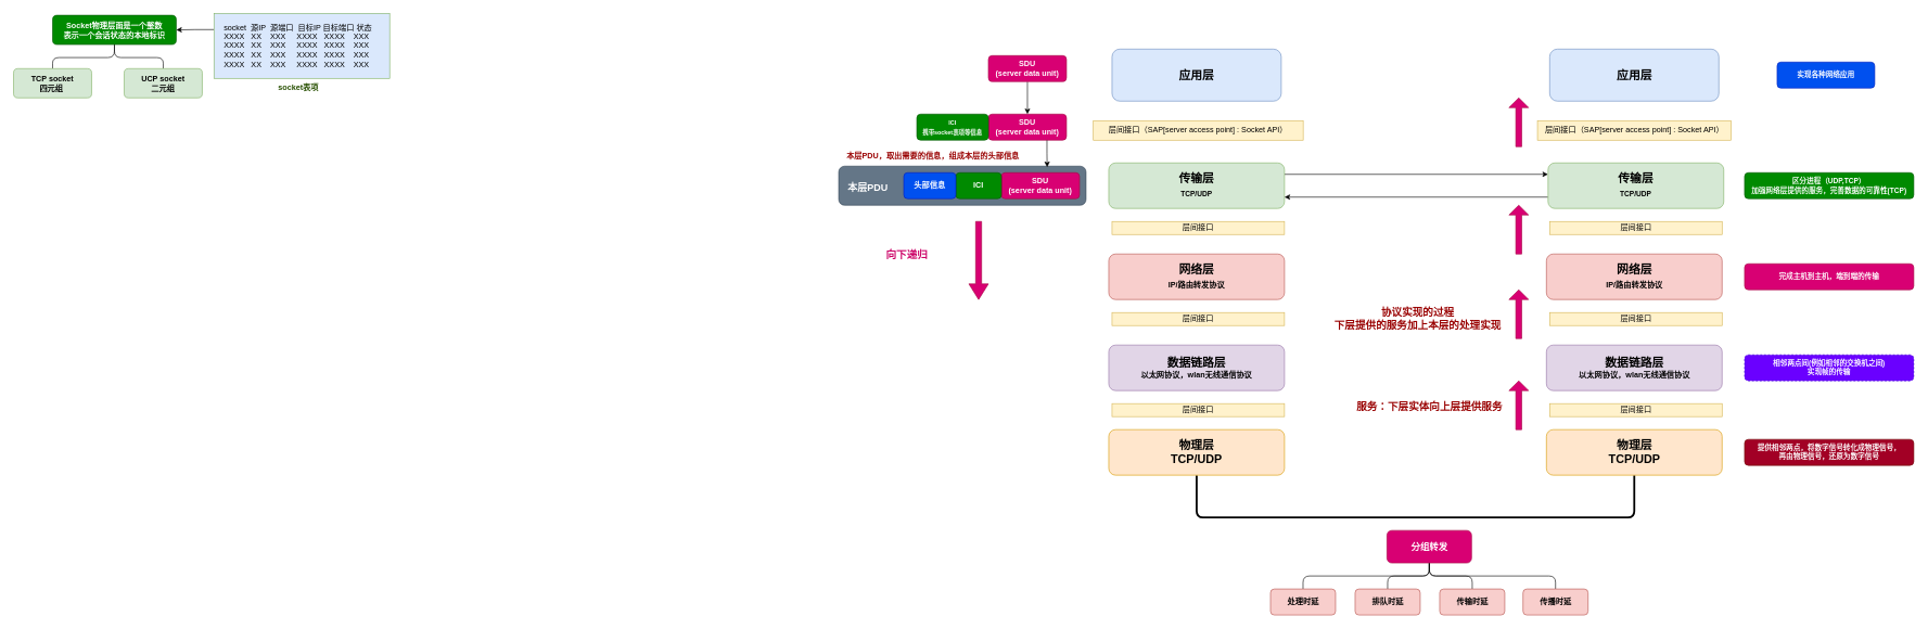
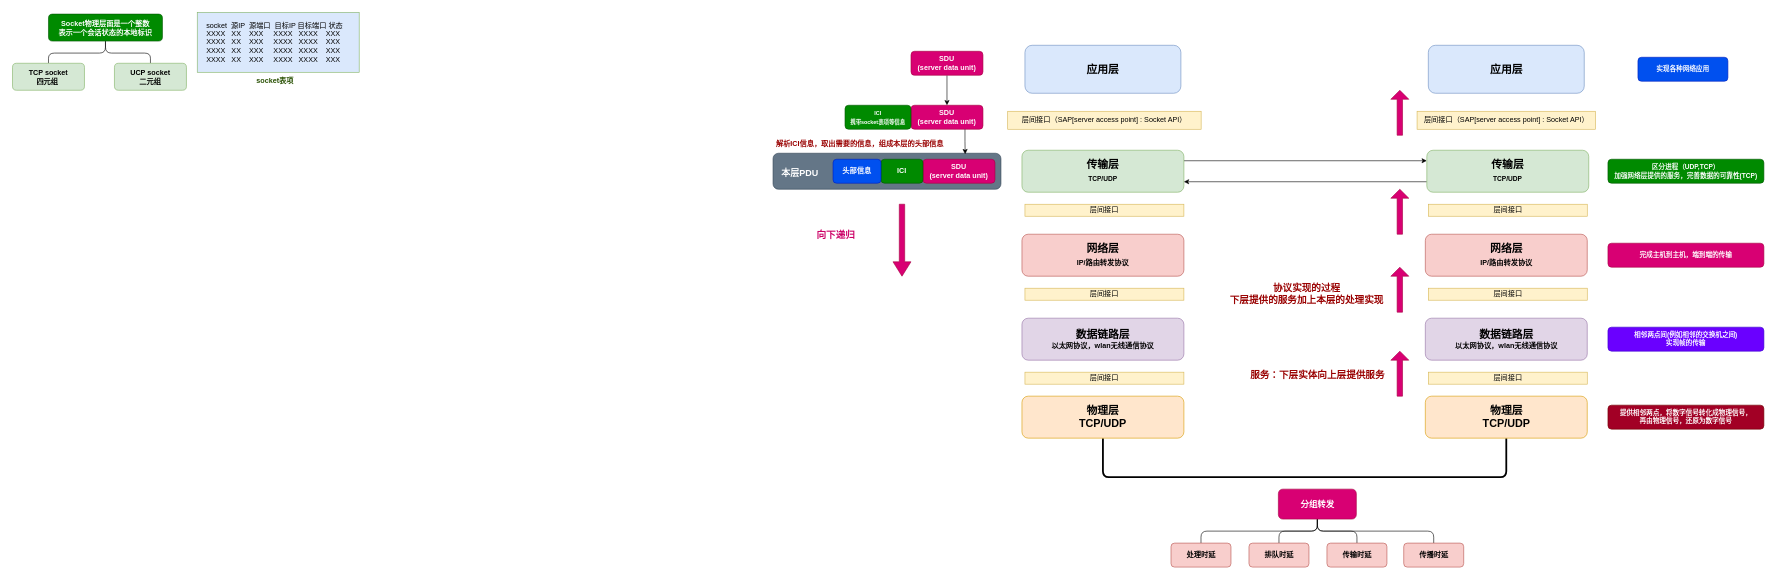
  <mxCell id="0" />
  <mxCell id="1" parent="0" />
  <mxCell id="2" value="应用层" style="rounded=1;whiteSpace=wrap;html=1;fontSize=18;fontStyle=1;fillColor=#dae8fc;strokeColor=#6c8ebf;" parent="1" vertex="1"><mxGeometry x="1708" y="75" width="260" height="80" as="geometry" /></mxCell>
  <mxCell id="3" value="层间接口（SAP[server access point] : Socket API）" style="rounded=0;whiteSpace=wrap;html=1;fillColor=#fff2cc;strokeColor=#d6b656;" parent="1" vertex="1"><mxGeometry x="1679.25" y="185" width="322.5" height="30" as="geometry" /></mxCell>
  <mxCell id="4" style="edgeStyle=orthogonalEdgeStyle;rounded=0;orthogonalLoop=1;jettySize=auto;html=1;exitX=1;exitY=0.25;exitDx=0;exitDy=0;entryX=0;entryY=0.25;entryDx=0;entryDy=0;" parent="1" source="5" target="21" edge="1"><mxGeometry relative="1" as="geometry" /></mxCell>
  <mxCell id="5" value="传输层&lt;br&gt;&lt;font style=&quot;font-size: 11px;&quot;&gt;TCP/UDP&lt;/font&gt;" style="rounded=1;whiteSpace=wrap;html=1;fontSize=18;fontStyle=1;fillColor=#d5e8d4;strokeColor=#82b366;" parent="1" vertex="1"><mxGeometry x="1703" y="250" width="270" height="70" as="geometry" /></mxCell>
  <mxCell id="6" value="层间接口" style="rounded=0;whiteSpace=wrap;html=1;fillColor=#fff2cc;strokeColor=#d6b656;" parent="1" vertex="1"><mxGeometry x="1708" y="340" width="265" height="20" as="geometry" /></mxCell>
  <mxCell id="7" value="SDU&lt;br&gt;(server data unit)" style="rounded=1;whiteSpace=wrap;html=1;fillColor=#d80073;fontColor=#ffffff;strokeColor=#A50040;fontStyle=1" parent="1" vertex="1"><mxGeometry x="1518" y="175" width="120" height="40" as="geometry" /></mxCell>
  <mxCell id="8" value="&lt;font style=&quot;font-size: 9px;&quot;&gt;ICI&lt;br&gt;携带socket表项等信息&lt;/font&gt;" style="rounded=1;whiteSpace=wrap;html=1;fillColor=#008a00;fontColor=#ffffff;strokeColor=#005700;fontStyle=1" parent="1" vertex="1"><mxGeometry x="1408" y="175" width="110" height="40" as="geometry" /></mxCell>
  <mxCell id="9" style="edgeStyle=orthogonalEdgeStyle;rounded=0;orthogonalLoop=1;jettySize=auto;html=1;exitX=0.5;exitY=1;exitDx=0;exitDy=0;entryX=0.5;entryY=0;entryDx=0;entryDy=0;" parent="1" source="10" target="7" edge="1"><mxGeometry relative="1" as="geometry" /></mxCell>
  <mxCell id="10" value="SDU&lt;br&gt;(server data unit)" style="rounded=1;whiteSpace=wrap;html=1;fillColor=#d80073;fontColor=#ffffff;strokeColor=#A50040;fontStyle=1" parent="1" vertex="1"><mxGeometry x="1518" y="85" width="120" height="40" as="geometry" /></mxCell>
- <mxCell id="11" value="本层PDU，取出需要的信息，组成本层的头部信息" style="text;html=1;strokeColor=none;fillColor=none;align=center;verticalAlign=middle;whiteSpace=wrap;rounded=0;fontStyle=1;fontColor=#990000;" parent="1" vertex="1"><mxGeometry x="1288" y="225" width="290" height="30" as="geometry" /></mxCell>
+ <mxCell id="11" value="解析ICI信息，取出需要的信息，组成本层的头部信息" style="text;html=1;strokeColor=none;fillColor=none;align=center;verticalAlign=middle;whiteSpace=wrap;rounded=0;fontStyle=1;fontColor=#990000;" parent="1" vertex="1"><mxGeometry x="1288" y="225" width="290" height="30" as="geometry" /></mxCell>
  <mxCell id="12" value="网络层&lt;br&gt;&lt;font style=&quot;font-size: 12px;&quot;&gt;IP/路由转发协议&lt;/font&gt;" style="rounded=1;whiteSpace=wrap;html=1;fontSize=18;fontStyle=1;fillColor=#f8cecc;strokeColor=#b85450;" parent="1" vertex="1"><mxGeometry x="1703" y="390" width="270" height="70" as="geometry" /></mxCell>
  <mxCell id="13" value="层间接口" style="rounded=0;whiteSpace=wrap;html=1;fillColor=#fff2cc;strokeColor=#d6b656;" parent="1" vertex="1"><mxGeometry x="1708" y="480" width="265" height="20" as="geometry" /></mxCell>
  <mxCell id="14" value="&lt;b style=&quot;font-size: 18px;&quot;&gt;数据链路层&lt;/b&gt;&lt;br&gt;&lt;b&gt;以太网协议，wlan无线通信协议&lt;/b&gt;" style="rounded=1;whiteSpace=wrap;html=1;fillColor=#e1d5e7;strokeColor=#9673a6;verticalAlign=middle;" parent="1" vertex="1"><mxGeometry x="1703" y="530" width="270" height="70" as="geometry" /></mxCell>
  <mxCell id="15" value="层间接口" style="rounded=0;whiteSpace=wrap;html=1;fillColor=#fff2cc;strokeColor=#d6b656;" parent="1" vertex="1"><mxGeometry x="1708" y="620" width="265" height="20" as="geometry" /></mxCell>
  <mxCell id="16" style="edgeStyle=orthogonalEdgeStyle;shape=connector;curved=0;rounded=1;orthogonalLoop=1;jettySize=auto;html=1;exitX=0.5;exitY=1;exitDx=0;exitDy=0;entryX=0.5;entryY=1;entryDx=0;entryDy=0;labelBackgroundColor=default;strokeColor=default;align=center;verticalAlign=middle;fontFamily=Helvetica;fontSize=11;fontColor=default;endArrow=none;endFill=0;strokeWidth=3;" parent="1" source="17" target="27" edge="1"><mxGeometry relative="1" as="geometry"><Array as="points"><mxPoint x="1838" y="795" /><mxPoint x="2511" y="795" /></Array></mxGeometry></mxCell>
  <mxCell id="17" value="物理层&lt;br&gt;TCP/UDP" style="rounded=1;whiteSpace=wrap;html=1;fontSize=18;fontStyle=1;fillColor=#ffe6cc;strokeColor=#d79b00;" parent="1" vertex="1"><mxGeometry x="1703" y="660" width="270" height="70" as="geometry" /></mxCell>
  <mxCell id="18" value="应用层" style="rounded=1;whiteSpace=wrap;html=1;fontSize=18;fontStyle=1;fillColor=#dae8fc;strokeColor=#6c8ebf;" parent="1" vertex="1"><mxGeometry x="2380.5" y="75" width="260" height="80" as="geometry" /></mxCell>
  <mxCell id="19" value="层间接口（SAP[server access point] : Socket API）" style="rounded=0;whiteSpace=wrap;html=1;fillColor=#fff2cc;strokeColor=#d6b656;" parent="1" vertex="1"><mxGeometry x="2361.75" y="185" width="297.5" height="30" as="geometry" /></mxCell>
  <mxCell id="20" style="edgeStyle=orthogonalEdgeStyle;rounded=0;orthogonalLoop=1;jettySize=auto;html=1;exitX=0;exitY=0.75;exitDx=0;exitDy=0;entryX=1;entryY=0.75;entryDx=0;entryDy=0;" parent="1" source="21" target="5" edge="1"><mxGeometry relative="1" as="geometry" /></mxCell>
  <mxCell id="21" value="传输层&lt;br&gt;&lt;font style=&quot;font-size: 11px;&quot;&gt;TCP/UDP&lt;/font&gt;" style="rounded=1;whiteSpace=wrap;html=1;fontSize=18;fontStyle=1;fillColor=#d5e8d4;strokeColor=#82b366;" parent="1" vertex="1"><mxGeometry x="2378" y="250" width="270" height="70" as="geometry" /></mxCell>
  <mxCell id="22" value="层间接口" style="rounded=0;whiteSpace=wrap;html=1;fillColor=#fff2cc;strokeColor=#d6b656;" parent="1" vertex="1"><mxGeometry x="2380.5" y="340" width="265" height="20" as="geometry" /></mxCell>
  <mxCell id="23" value="网络层&lt;br&gt;&lt;font style=&quot;font-size: 12px;&quot;&gt;IP/路由转发协议&lt;/font&gt;" style="rounded=1;whiteSpace=wrap;html=1;fontSize=18;fontStyle=1;fillColor=#f8cecc;strokeColor=#b85450;" parent="1" vertex="1"><mxGeometry x="2375.5" y="390" width="270" height="70" as="geometry" /></mxCell>
  <mxCell id="24" value="层间接口" style="rounded=0;whiteSpace=wrap;html=1;fillColor=#fff2cc;strokeColor=#d6b656;" parent="1" vertex="1"><mxGeometry x="2380.5" y="480" width="265" height="20" as="geometry" /></mxCell>
  <mxCell id="25" value="&lt;b style=&quot;font-size: 18px;&quot;&gt;数据链路层&lt;/b&gt;&lt;br&gt;&lt;b&gt;以太网协议，wlan无线通信协议&lt;/b&gt;" style="rounded=1;whiteSpace=wrap;html=1;fillColor=#e1d5e7;strokeColor=#9673a6;verticalAlign=middle;" parent="1" vertex="1"><mxGeometry x="2375.5" y="530" width="270" height="70" as="geometry" /></mxCell>
  <mxCell id="26" value="层间接口" style="rounded=0;whiteSpace=wrap;html=1;fillColor=#fff2cc;strokeColor=#d6b656;" parent="1" vertex="1"><mxGeometry x="2380.5" y="620" width="265" height="20" as="geometry" /></mxCell>
  <mxCell id="27" value="物理层&lt;br&gt;TCP/UDP" style="rounded=1;whiteSpace=wrap;html=1;fontSize=18;fontStyle=1;fillColor=#ffe6cc;strokeColor=#d79b00;" parent="1" vertex="1"><mxGeometry x="2375.5" y="660" width="270" height="70" as="geometry" /></mxCell>
  <mxCell id="28" value="" style="shape=singleArrow;direction=north;whiteSpace=wrap;html=1;fillColor=#d80073;strokeColor=#A50040;fontColor=#ffffff;" parent="1" vertex="1"><mxGeometry x="2318" y="585" width="30" height="75" as="geometry" /></mxCell>
  <mxCell id="29" value="" style="shape=singleArrow;direction=north;whiteSpace=wrap;html=1;fillColor=#d80073;strokeColor=#A50040;fontColor=#ffffff;" parent="1" vertex="1"><mxGeometry x="2318" y="445" width="30" height="75" as="geometry" /></mxCell>
  <mxCell id="30" value="" style="shape=singleArrow;direction=north;whiteSpace=wrap;html=1;fillColor=#d80073;strokeColor=#A50040;fontColor=#ffffff;" parent="1" vertex="1"><mxGeometry x="2318" y="315" width="30" height="75" as="geometry" /></mxCell>
  <mxCell id="31" value="" style="shape=singleArrow;direction=north;whiteSpace=wrap;html=1;fillColor=#d80073;strokeColor=#A50040;fontColor=#ffffff;" parent="1" vertex="1"><mxGeometry x="2318" y="150" width="30" height="75" as="geometry" /></mxCell>
  <mxCell id="32" value="&lt;span style=&quot;font-size: 16px;&quot;&gt;服务：下层实体向上层提供服务&lt;/span&gt;" style="text;html=1;strokeColor=none;fillColor=none;align=center;verticalAlign=middle;whiteSpace=wrap;rounded=0;fontStyle=1;fontColor=#990000;" parent="1" vertex="1"><mxGeometry x="2015.5" y="610" width="360" height="30" as="geometry" /></mxCell>
  <mxCell id="33" value="&lt;span style=&quot;font-size: 16px;&quot;&gt;协议实现的过程&lt;br&gt;下层提供的服务加上本层的处理实现&lt;br&gt;&lt;/span&gt;" style="text;html=1;strokeColor=none;fillColor=none;align=center;verticalAlign=middle;whiteSpace=wrap;rounded=0;fontStyle=1;fontColor=#990000;" parent="1" vertex="1"><mxGeometry x="1998" y="475" width="360" height="30" as="geometry" /></mxCell>
- <mxCell id="34" style="edgeStyle=orthogonalEdgeStyle;rounded=0;orthogonalLoop=1;jettySize=auto;html=1;exitX=0;exitY=0.25;exitDx=0;exitDy=0;entryX=1;entryY=0.5;entryDx=0;entryDy=0;" parent="1" source="35" target="45" edge="1"><mxGeometry relative="1" as="geometry" /></mxCell>
  <mxCell id="35" value="&amp;nbsp; &amp;nbsp; socket&amp;nbsp; 源IP&amp;nbsp; 源端口&amp;nbsp; 目标IP 目标端口 状态&lt;br&gt;&amp;nbsp; &amp;nbsp; XXXX&amp;nbsp; &amp;nbsp;XX&amp;nbsp; &amp;nbsp; XXX&amp;nbsp; &amp;nbsp; &amp;nbsp;XXXX&amp;nbsp; &amp;nbsp;XXXX&amp;nbsp; &amp;nbsp; XXX&lt;br&gt;&amp;nbsp; &amp;nbsp; XXXX&amp;nbsp; &amp;nbsp;XX&amp;nbsp; &amp;nbsp; XXX&amp;nbsp; &amp;nbsp; &amp;nbsp;XXXX&amp;nbsp; &amp;nbsp;XXXX&amp;nbsp; &amp;nbsp; XXX&lt;br&gt;&amp;nbsp; &amp;nbsp; XXXX&amp;nbsp; &amp;nbsp;XX&amp;nbsp; &amp;nbsp; XXX&amp;nbsp; &amp;nbsp; &amp;nbsp;XXXX&amp;nbsp; &amp;nbsp;XXXX&amp;nbsp; &amp;nbsp; XXX&lt;br&gt;&amp;nbsp; &amp;nbsp; XXXX&amp;nbsp; &amp;nbsp;XX&amp;nbsp; &amp;nbsp; XXX&amp;nbsp; &amp;nbsp; &amp;nbsp;XXXX&amp;nbsp; &amp;nbsp;XXXX&amp;nbsp; &amp;nbsp; XXX" style="rounded=0;whiteSpace=wrap;html=1;align=left;fillColor=#dae8fc;strokeColor=#82b366;" parent="1" vertex="1"><mxGeometry x="328" y="20" width="270" height="100" as="geometry" /></mxCell>
  <mxCell id="36" value="socket表项" style="text;html=1;strokeColor=none;fillColor=none;align=center;verticalAlign=middle;whiteSpace=wrap;rounded=0;fontStyle=1;fontColor=#274F00;" parent="1" vertex="1"><mxGeometry x="378" y="120" width="160" height="30" as="geometry" /></mxCell>
  <mxCell id="37" value="" style="group;fontStyle=1;fontColor=#FFFFFF;" parent="1" vertex="1" connectable="0"><mxGeometry x="1288" y="255" width="380" height="60" as="geometry" /></mxCell>
  <mxCell id="38" value="" style="rounded=1;whiteSpace=wrap;html=1;fillColor=#647687;fontColor=#ffffff;strokeColor=#314354;" parent="37" vertex="1"><mxGeometry width="380" height="60" as="geometry" /></mxCell>
  <mxCell id="39" value="SDU&lt;br&gt;(server data unit)" style="rounded=1;whiteSpace=wrap;html=1;fillColor=#d80073;fontColor=#ffffff;strokeColor=#A50040;fontStyle=1" parent="37" vertex="1"><mxGeometry x="250" y="10" width="120" height="40" as="geometry" /></mxCell>
  <mxCell id="40" value="ICI" style="rounded=1;whiteSpace=wrap;html=1;fillColor=#008a00;fontColor=#ffffff;strokeColor=#005700;fontStyle=1" parent="37" vertex="1"><mxGeometry x="180" y="10" width="70" height="40" as="geometry" /></mxCell>
  <mxCell id="41" value="头部信息" style="rounded=1;whiteSpace=wrap;html=1;fillColor=#0050ef;fontColor=#ffffff;strokeColor=#001DBC;fontStyle=1" parent="37" vertex="1"><mxGeometry x="100" y="10" width="80" height="40" as="geometry" /></mxCell>
  <mxCell id="42" value="&lt;font style=&quot;font-size: 15px;&quot; color=&quot;#ffffff&quot;&gt;本层PDU&lt;/font&gt;" style="text;html=1;strokeColor=none;fillColor=none;align=center;verticalAlign=middle;whiteSpace=wrap;rounded=0;fontStyle=1" parent="37" vertex="1"><mxGeometry x="10" y="15" width="70" height="35" as="geometry" /></mxCell>
  <mxCell id="43" style="edgeStyle=orthogonalEdgeStyle;rounded=1;orthogonalLoop=1;jettySize=auto;html=1;exitX=0.5;exitY=1;exitDx=0;exitDy=0;curved=0;endArrow=none;endFill=0;" parent="1" source="45" target="46" edge="1"><mxGeometry relative="1" as="geometry" /></mxCell>
  <mxCell id="44" style="edgeStyle=orthogonalEdgeStyle;shape=connector;curved=0;rounded=1;orthogonalLoop=1;jettySize=auto;html=1;exitX=0.5;exitY=1;exitDx=0;exitDy=0;entryX=0.5;entryY=0;entryDx=0;entryDy=0;labelBackgroundColor=default;strokeColor=default;align=center;verticalAlign=middle;fontFamily=Helvetica;fontSize=11;fontColor=default;endArrow=none;endFill=0;" parent="1" source="45" target="47" edge="1"><mxGeometry relative="1" as="geometry" /></mxCell>
  <mxCell id="45" value="Socket物理层面是一个整数&lt;br&gt;表示一个会话状态的本地标识" style="rounded=1;whiteSpace=wrap;html=1;fillColor=#008a00;fontColor=#ffffff;strokeColor=#005700;fontStyle=1" parent="1" vertex="1"><mxGeometry x="80" y="23" width="190" height="45" as="geometry" /></mxCell>
  <mxCell id="46" value="TCP socket&lt;br&gt;四元组&amp;nbsp;" style="rounded=1;whiteSpace=wrap;html=1;fillColor=#d5e8d4;strokeColor=#82b366;fontStyle=1" parent="1" vertex="1"><mxGeometry x="20" y="105" width="120" height="45" as="geometry" /></mxCell>
  <mxCell id="47" value="UCP socket&lt;br&gt;二元组" style="rounded=1;whiteSpace=wrap;html=1;fillColor=#d5e8d4;strokeColor=#82b366;fontStyle=1" parent="1" vertex="1"><mxGeometry x="190" y="105" width="120" height="45" as="geometry" /></mxCell>
  <mxCell id="48" style="edgeStyle=orthogonalEdgeStyle;shape=connector;curved=0;rounded=1;orthogonalLoop=1;jettySize=auto;html=1;exitX=0.5;exitY=1;exitDx=0;exitDy=0;entryX=0.5;entryY=0;entryDx=0;entryDy=0;labelBackgroundColor=default;strokeColor=default;align=center;verticalAlign=middle;fontFamily=Helvetica;fontSize=11;fontColor=default;endArrow=none;endFill=0;" parent="1" source="52" target="54" edge="1"><mxGeometry relative="1" as="geometry" /></mxCell>
  <mxCell id="49" style="edgeStyle=orthogonalEdgeStyle;shape=connector;curved=0;rounded=1;orthogonalLoop=1;jettySize=auto;html=1;exitX=0.5;exitY=1;exitDx=0;exitDy=0;entryX=0.5;entryY=0;entryDx=0;entryDy=0;labelBackgroundColor=default;strokeColor=default;align=center;verticalAlign=middle;fontFamily=Helvetica;fontSize=11;fontColor=default;endArrow=none;endFill=0;" parent="1" source="52" target="55" edge="1"><mxGeometry relative="1" as="geometry" /></mxCell>
  <mxCell id="50" style="edgeStyle=orthogonalEdgeStyle;shape=connector;curved=0;rounded=1;orthogonalLoop=1;jettySize=auto;html=1;exitX=0.5;exitY=1;exitDx=0;exitDy=0;entryX=0.5;entryY=0;entryDx=0;entryDy=0;labelBackgroundColor=default;strokeColor=default;align=center;verticalAlign=middle;fontFamily=Helvetica;fontSize=11;fontColor=default;endArrow=none;endFill=0;" parent="1" source="52" target="53" edge="1"><mxGeometry relative="1" as="geometry" /></mxCell>
  <mxCell id="51" style="edgeStyle=orthogonalEdgeStyle;shape=connector;curved=0;rounded=1;orthogonalLoop=1;jettySize=auto;html=1;exitX=0.5;exitY=1;exitDx=0;exitDy=0;entryX=0.5;entryY=0;entryDx=0;entryDy=0;labelBackgroundColor=default;strokeColor=default;align=center;verticalAlign=middle;fontFamily=Helvetica;fontSize=11;fontColor=default;endArrow=none;endFill=0;" parent="1" source="52" target="56" edge="1"><mxGeometry relative="1" as="geometry" /></mxCell>
  <mxCell id="52" value="&lt;font style=&quot;font-size: 14px;&quot;&gt;分组转发&lt;/font&gt;" style="rounded=1;whiteSpace=wrap;html=1;fontFamily=Helvetica;fontSize=11;fontColor=#ffffff;fillColor=#d80073;strokeColor=#A50040;fontStyle=1" parent="1" vertex="1"><mxGeometry x="2130.5" y="815" width="130" height="50" as="geometry" /></mxCell>
  <mxCell id="53" value="&lt;font style=&quot;font-size: 12px;&quot;&gt;处理时延&lt;/font&gt;" style="rounded=1;whiteSpace=wrap;html=1;fontFamily=Helvetica;fontSize=11;fillColor=#f8cecc;strokeColor=#b85450;fontStyle=1" parent="1" vertex="1"><mxGeometry x="1951.5" y="905" width="100" height="40" as="geometry" /></mxCell>
  <mxCell id="54" value="&lt;font style=&quot;font-size: 12px;&quot;&gt;排队时延&lt;/font&gt;" style="rounded=1;whiteSpace=wrap;html=1;fontFamily=Helvetica;fontSize=11;fillColor=#f8cecc;strokeColor=#b85450;fontStyle=1" parent="1" vertex="1"><mxGeometry x="2081.5" y="905" width="100" height="40" as="geometry" /></mxCell>
  <mxCell id="55" value="&lt;font style=&quot;font-size: 12px;&quot;&gt;传输时延&lt;/font&gt;" style="rounded=1;whiteSpace=wrap;html=1;fontFamily=Helvetica;fontSize=11;fillColor=#f8cecc;strokeColor=#b85450;fontStyle=1" parent="1" vertex="1"><mxGeometry x="2211.5" y="905" width="100" height="40" as="geometry" /></mxCell>
  <mxCell id="56" value="&lt;font style=&quot;font-size: 12px;&quot;&gt;传播时延&lt;/font&gt;" style="rounded=1;whiteSpace=wrap;html=1;fontFamily=Helvetica;fontSize=11;fillColor=#f8cecc;strokeColor=#b85450;fontStyle=1" parent="1" vertex="1"><mxGeometry x="2339.5" y="905" width="100" height="40" as="geometry" /></mxCell>
  <mxCell id="57" value="" style="shape=singleArrow;direction=north;whiteSpace=wrap;html=1;fillColor=#d80073;strokeColor=#A50040;fontColor=#ffffff;rotation=-180;" parent="1" vertex="1"><mxGeometry x="1488" y="340" width="30" height="120" as="geometry" /></mxCell>
  <mxCell id="58" value="&lt;font color=&quot;#cc0066&quot; style=&quot;font-size: 16px;&quot;&gt;向下递归&lt;/font&gt;" style="text;html=1;strokeColor=none;fillColor=none;align=center;verticalAlign=middle;whiteSpace=wrap;rounded=0;fontStyle=1;fontColor=#990000;fontSize=16;" parent="1" vertex="1"><mxGeometry x="1328" y="365" width="130" height="50" as="geometry" /></mxCell>
  <mxCell id="59" style="edgeStyle=orthogonalEdgeStyle;shape=connector;rounded=0;orthogonalLoop=1;jettySize=auto;html=1;exitX=0.75;exitY=1;exitDx=0;exitDy=0;entryX=0.843;entryY=0.026;entryDx=0;entryDy=0;entryPerimeter=0;labelBackgroundColor=default;strokeColor=default;align=center;verticalAlign=middle;fontFamily=Helvetica;fontSize=11;fontColor=default;endArrow=classic;" parent="1" source="7" target="38" edge="1"><mxGeometry relative="1" as="geometry" /></mxCell>
  <mxCell id="60" value="提供相邻两点，将数字信号转化成物理信号，&lt;br&gt;再由物理信号，还原为数字信号" style="rounded=1;whiteSpace=wrap;html=1;fontFamily=Helvetica;fontSize=11;fontColor=#ffffff;fillColor=#a20025;strokeColor=#6F0000;fontStyle=1" parent="1" vertex="1"><mxGeometry x="2680" y="675" width="260" height="40" as="geometry" /></mxCell>
- <mxCell id="61" value="相邻两点间(例如相邻的交换机之间)&lt;br&gt;实现帧的传输" style="rounded=1;whiteSpace=wrap;html=1;fontFamily=Helvetica;fontSize=11;fontColor=#ffffff;fillColor=#6a00ff;strokeColor=#3700CC;fontStyle=1;dashed=1;" parent="1" vertex="1"><mxGeometry x="2680" y="545" width="260" height="40" as="geometry" /></mxCell>
+ <mxCell id="61" value="相邻两点间(例如相邻的交换机之间)&lt;br&gt;实现帧的传输" style="rounded=1;whiteSpace=wrap;html=1;fontFamily=Helvetica;fontSize=11;fontColor=#ffffff;fillColor=#6a00ff;strokeColor=#3700CC;fontStyle=1" parent="1" vertex="1"><mxGeometry x="2680" y="545" width="260" height="40" as="geometry" /></mxCell>
  <mxCell id="62" value="完成主机到主机，端到端的传输" style="rounded=1;whiteSpace=wrap;html=1;fontFamily=Helvetica;fontSize=11;fontColor=#ffffff;fillColor=#d80073;strokeColor=#A50040;fontStyle=1" parent="1" vertex="1"><mxGeometry x="2680" y="405" width="260" height="40" as="geometry" /></mxCell>
  <mxCell id="63" value="区分进程（UDP,TCP）&lt;br&gt;加强网络层提供的服务，完善数据的可靠性(TCP)" style="rounded=1;whiteSpace=wrap;html=1;fontFamily=Helvetica;fontSize=11;fontColor=#ffffff;fillColor=#008a00;strokeColor=#005700;fontStyle=1" parent="1" vertex="1"><mxGeometry x="2680" y="265" width="260" height="40" as="geometry" /></mxCell>
  <mxCell id="64" value="实现各种网络应用" style="rounded=1;whiteSpace=wrap;html=1;fontFamily=Helvetica;fontSize=11;fontColor=#ffffff;fillColor=#0050ef;strokeColor=#001DBC;fontStyle=1" parent="1" vertex="1"><mxGeometry x="2730" y="95" width="150" height="40" as="geometry" /></mxCell>
